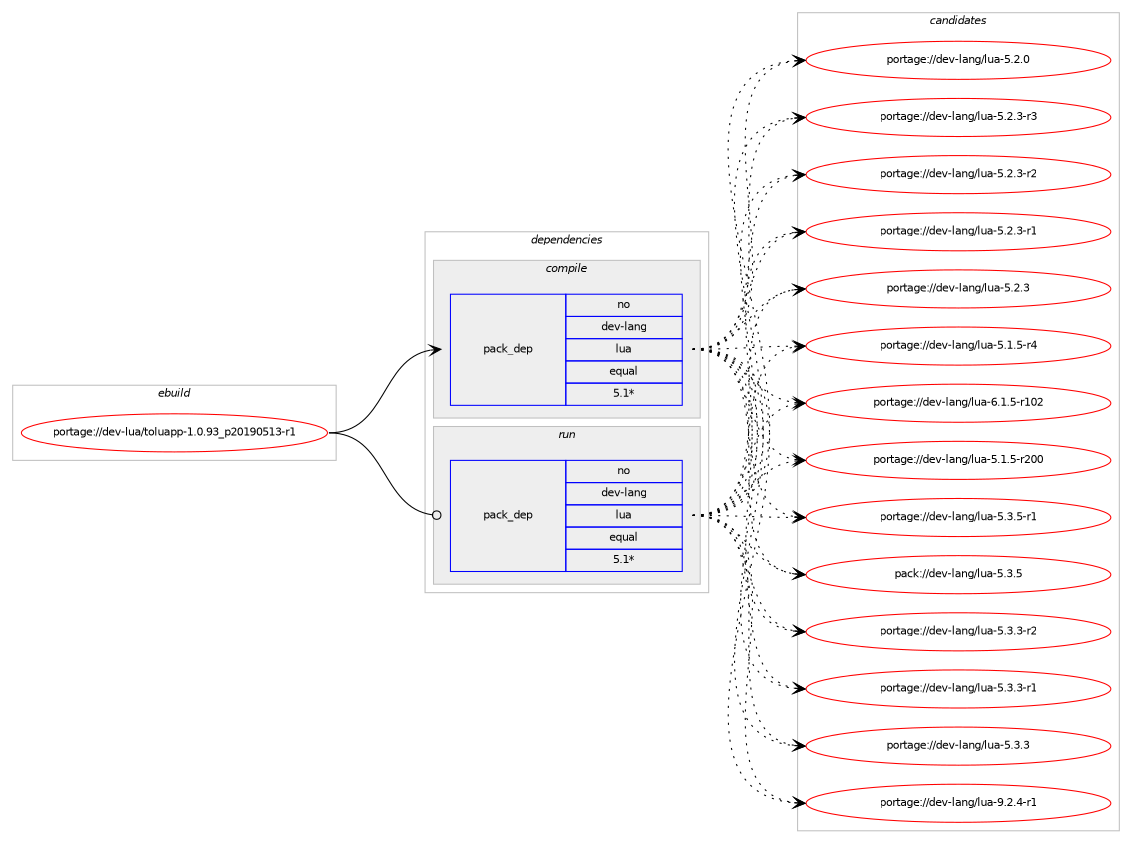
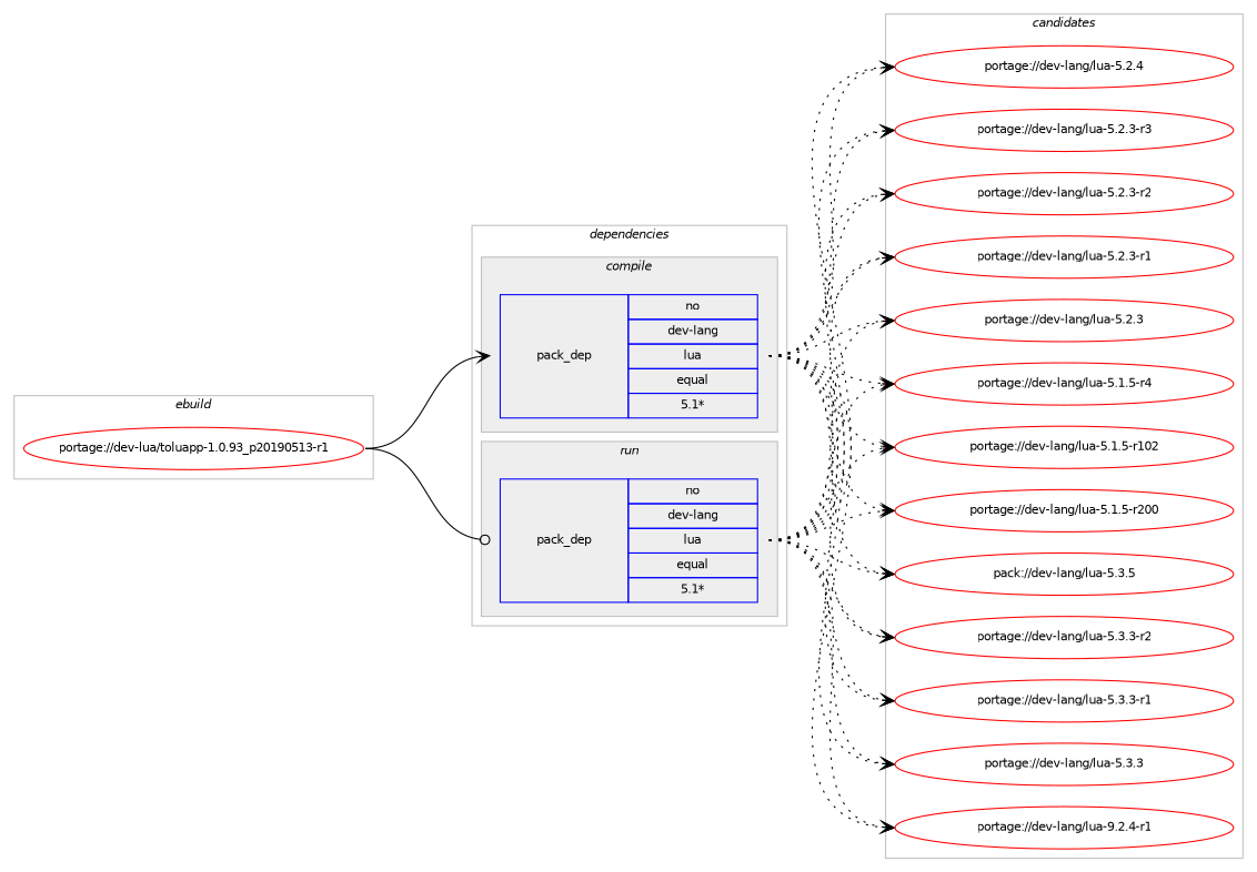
  digraph {
    compound=true
    concentrate=true
    fontname=Helvetica
    fontsize=10
    newrank=true
    rankdir=LR
    ranksep=1.5
    node [color=red fontname=Helvetica fontsize=10]
    edge [arrowhead=vee headport=w style=dotted tailport=e weight=100]
    n1 [label="portage://dev-lua/toluapp-1.0.93_p20190513-r1" width=4]
    n2 [color=blue label=<<TABLE BORDER="0" CELLBORDER="1" CELLSPACING="0" CELLPADDING="4" WIDTH="220"><TR><TD ROWSPAN="6" CELLPADDING="30">pack_dep</TD></TR><TR><TD WIDTH="110">no</TD></TR><TR><TD>dev-lang</TD></TR><TR><TD>lua</TD></TR><TR><TD>equal</TD></TR><TR><TD>5.1*</TD></TR></TABLE>> shape=none]
    n3 [color=blue label=<<TABLE BORDER="0" CELLBORDER="1" CELLSPACING="0" CELLPADDING="4" WIDTH="220"><TR><TD ROWSPAN="6" CELLPADDING="30">pack_dep</TD></TR><TR><TD WIDTH="110">no</TD></TR><TR><TD>dev-lang</TD></TR><TR><TD>lua</TD></TR><TR><TD>equal</TD></TR><TR><TD>5.1*</TD></TR></TABLE>> shape=none]
-   n4 [label="portage://dev-lang/lua-5.3.5-r1" width=4]
    n5 [label="pack://dev-lang/lua-5.3.5" width=4]
    n6 [label="portage://dev-lang/lua-5.3.3-r2" width=4]
    n7 [label="portage://dev-lang/lua-5.3.3-r1" width=4]
    n8 [label="portage://dev-lang/lua-5.3.3" width=4]
    n9 [label="portage://dev-lang/lua-9.2.4-r1" width=4]
-   n10 [label="portage://dev-lang/lua-5.2.0" width=4]
+   n10 [label="portage://dev-lang/lua-5.2.4" width=4]
    n11 [label="portage://dev-lang/lua-5.2.3-r3" width=4]
    n12 [label="portage://dev-lang/lua-5.2.3-r2" width=4]
    n13 [label="portage://dev-lang/lua-5.2.3-r1" width=4]
    n14 [label="portage://dev-lang/lua-5.2.3" width=4]
    n15 [label="portage://dev-lang/lua-5.1.5-r4" width=4]
-   n16 [label="portage://dev-lang/lua-6.1.5-r102" width=4]
+   n16 [label="portage://dev-lang/lua-5.1.5-r102" width=4]
    n17 [label="portage://dev-lang/lua-5.1.5-r200" width=4]
    subgraph cluster_1 {
      color=gray
      label=<<i>ebuild</i>>
      n1
    }
    subgraph cluster_2 {
      color=gray
      label=<<i>dependencies</i>>
      subgraph cluster_3 {
        color=gray
        fillcolor="#eeeeee"
        label=<<i>compile</i>>
        style=filled
        subgraph sub_4 {
          color=gray
          fillcolor="#eeeeee"
          label=<<i>compile</i>>
          style=filled
          n2
        }
      }
      subgraph cluster_5 {
        color=gray
        fillcolor="#eeeeee"
        label=<<i>compile and run</i>>
        style=filled
      }
      subgraph cluster_6 {
        color=gray
        fillcolor="#eeeeee"
        label=<<i>run</i>>
        style=filled
        subgraph sub_7 {
          color=gray
          fillcolor="#eeeeee"
          label=<<i>run</i>>
          style=filled
          n3
        }
      }
    }
    subgraph cluster_8 {
      color=gray
      label=<<i>candidates</i>>
      rank=same
      subgraph sub_9 {
        color=black
        label=<<i>candidates</i>>
        nodesep=1
        rank=same
-       n4
        n5
        n6
        n7
        n8
        n9
        n10
        n11
        n12
        n13
        n14
        n15
        n16
        n17
      }
      subgraph sub_10 {
        color=black
        label=<<i>candidates</i>>
        nodesep=1
        rank=same
-       n4
        n5
        n6
        n7
        n8
        n9
        n10
        n11
        n12
        n13
        n14
        n15
        n16
        n17
      }
    }
    n1 -> n2 [style=solid weight=20]
    n1 -> n3 [arrowhead=odot style=solid weight=20]
-   n2 -> n4
    n2 -> n5
    n2 -> n6
    n2 -> n7
    n2 -> n8
    n2 -> n9
    n2 -> n10
    n2 -> n11
    n2 -> n12
    n2 -> n13
    n2 -> n14
    n2 -> n15
    n2 -> n16
    n2 -> n17
-   n3 -> n4
    n3 -> n5
    n3 -> n6
    n3 -> n7
    n3 -> n8
    n3 -> n9
    n3 -> n10
    n3 -> n11
    n3 -> n12
    n3 -> n13
    n3 -> n14
    n3 -> n15
    n3 -> n16
    n3 -> n17
  }
